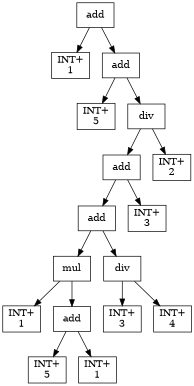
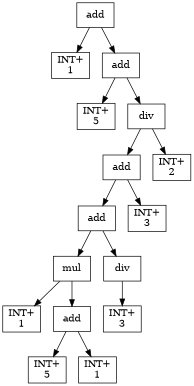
  digraph {
    node [shape=box]
    n1 [label=add]
    n2 [label="INT+\n1"]
    n3 [label=add]
    n4 [label="INT+\n5"]
    n5 [label=div]
    n6 [label=add]
    n7 [label="INT+\n2"]
    n8 [label=add]
    n9 [label="INT+\n3"]
    n10 [label=mul]
    n11 [label=div]
    n12 [label="INT+\n1"]
    n13 [label=add]
    n14 [label="INT+\n5"]
    n15 [label="INT+\n1"]
    n16 [label="INT+\n3"]
-   n17 [label="INT+\n4"]
    n1 -> n2
    n1 -> n3
    n3 -> n4
    n3 -> n5
    n5 -> n6
    n5 -> n7
    n6 -> n8
    n6 -> n9
    n8 -> n10
    n8 -> n11
    n10 -> n12
    n10 -> n13
    n11 -> n16
-   n11 -> n17
    n13 -> n14
    n13 -> n15
  }
